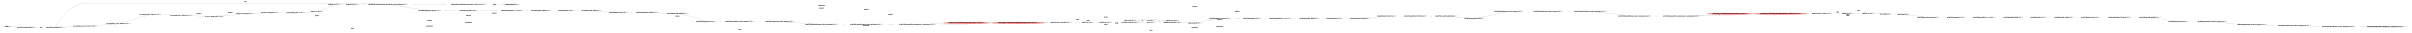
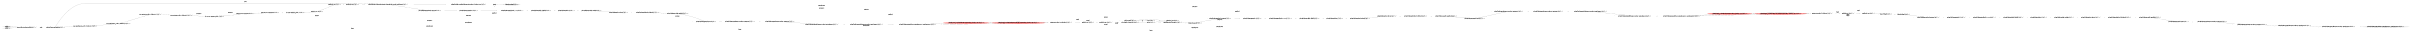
  digraph {
    rankdir=LR
    node [fillcolor=white shape=ellipse style=filled]
    edge [style=bold]
    n1 [label="Map<String,Set<String>> expectedAssignment = new HashMap<>()@@@9@@@['1', '1', '0']"]
    n2 [label="Assert.assertEquals(assignableNode.getAssignedPartitionsMap(),expectedAssignment)@@@45@@@['1', '1', '0']"]
    n3 [label="Assert.assertEquals(assignableNode.getAssignedPartitionsMap(),expectedAssignment)@@@66@@@['1', '1', '0']"]
    n4 [label="expectedAssignment.put(\"Resource1\",expectedAssignmentSet1)@@@10@@@['1', '1', '0']"]
    n5 [label="Assert.assertEquals(assignableNode.getAssignedPartitionsMap(),expectedAssignment)@@@17@@@['1', '1', '0']"]
    n6 [label="Assert.assertEquals(assignableNode.getAssignedReplicaCount(),3)@@@46@@@['1', '1', '0']"]
    n7 [label="Assert.assertEquals(assignableNode.getAssignedReplicaCount(),4)@@@67@@@['1', '1', '0']"]
    n8 [label="expectedAssignment.put(\"Resource2\",expectedAssignmentSet2)@@@11@@@['1', '1', '0']"]
    n9 [label="Assert.assertEquals(assignableNode.getAssignedReplicaCount(),4)@@@18@@@['1', '1', '0']"]
    n10 [label="Assert.assertEquals(assignableNode.getAssignedPartitionsByResource(_resourceNames.get(0)),expectedAssignmentSet1)@@@27@@@['1', '1', '0']"]
    n11 [label="Assert.assertEquals(assignableNode.getAssignedPartitionsByResource(_resourceNames.get(1)),expectedAssignmentSet2)@@@28@@@['1', '1', '0']"]
    n12 [label="Assert.assertEquals(assignableNode.getAssignedTopStatePartitionsByResource(_resourceNames.get(0)),expectedTopStateAssignmentSet1)@@@29@@@['1', '1', '0']"]
    n13 [label="expectedCapacityMap.put(\"item1\",4)@@@13@@@['1', '1', '0']"]
    n14 [label="expectedCapacityMap.put(\"item2\",8)@@@14@@@['1', '1', '0']"]
    n15 [label="expectedCapacityMap.put(\"item3\",30)@@@15@@@['1', '1', '0']"]
    n16 [label="Assert.assertEquals(assignableNode.getFaultZone(),_testFaultZoneId)@@@51@@@['1', '1', '0']"]
    n17 [label="Assert.assertEquals(assignableNode.getDisabledPartitionsMap(),_disabledPartitionsMap)@@@52@@@['1', '1', '0']"]
    n18 [label="Assert.assertEquals(assignableNode.getCurrentCapacity(),expectedCapacityMap)@@@53@@@['1', '1', '0']"]
    n19 [label="iter.hasNext()@@@37@@@['1', '1', '0']" shape=diamond]
    n20 [label="expectedTopStateAssignmentSet2.remove(_partitionNames.get(2))@@@43@@@['1', '1', '0']"]
    n21 [label="replica.equals(removingReplica)@@@39@@@['1', '1', '0']" shape=diamond]
    n22 [label="AssignableReplica replica = iter.next()@@@38@@@['1', '1', '0']"]
    n23 [label="assignableNode.release(removingReplica)@@@44@@@['1', '1', '0']"]
    n24 [label="iter.remove()@@@40@@@['1', '1', '0']"]
    n25 [label="Assert.assertEquals(assignableNode.getDisabledPartitionsMap(),_disabledPartitionsMap)@@@73@@@['1', '1', '0']"]
    n26 [label="Assert.assertEquals(assignableNode.getCurrentCapacity(),expectedCapacityMap)@@@74@@@['1', '1', '0']"]
    n27 [label="Assert.assertEquals(assignableNode.getAssignedReplicas(),assignmentSet)@@@75@@@['1', '1', '0']"]
    n28 [label="Assert.assertEquals(assignableNode.getAssignedTopStatePartitionsByResource(_resourceNames.get(0)),expectedTopStateAssignmentSet1)@@@78@@@['1', '1', '0']"]
    n29 [label="Assert.assertEquals(assignableNode.getAssignedTopStatePartitionsByResource(_resourceNames.get(1)),expectedTopStateAssignmentSet2)@@@79@@@['1', '1', '0']"]
    n30 [fillcolor=lightgray label="Assert.assertEquals(assignableNode.getAssignedTopStatePartitionsCount(),expectedTopStateAssignmentSet1.size() + expectedTopStateAssignmentSet2.size())@@@80@@@['1', '1', '0']"]
    n31 [label="Set<String> expectedTopStateAssignmentSet2 = new HashSet<>(_partitionNames.subList(2,3))@@@6@@@['1', '1', '0']"]
    n32 [label="Assert.assertEquals(assignableNode.getAssignedTopStatePartitionsByResource(_resourceNames.get(1)),expectedTopStateAssignmentSet2)@@@58@@@['1', '1', '0']"]
    n33 [label="Set<String> expectedAssignmentSet1 = new HashSet<>(_partitionNames.subList(0,2))@@@7@@@['1', '1', '0']"]
    n34 [label="Assert.assertEquals(assignableNode.getAssignedTopStatePartitionsByResource(_resourceNames.get(1)),expectedTopStateAssignmentSet2)@@@30@@@['1', '1', '0']"]
    n35 [label="Assert.assertEquals(assignableNode.getAssignedTopStatePartitionsCount(),expectedTopStateAssignmentSet1.size() + expectedTopStateAssignmentSet2.size())@@@59@@@['1', '1', '0']"]
    n36 [label="Assert.assertEquals(assignableNode.getAssignedPartitionsByResource(_resourceNames.get(0)),expectedAssignmentSet1)@@@76@@@['1', '1', '0']"]
    n37 [label="Assert.assertEquals(assignableNode.getAssignedPartitionsByResource(_resourceNames.get(0)),expectedAssignmentSet1)@@@55@@@['1', '1', '0']"]
    n38 [label="Set<String> expectedAssignmentSet2 = new HashSet<>(_partitionNames.subList(2,4))@@@8@@@['1', '1', '0']"]
    n39 [label="Assert.assertEquals(assignableNode.getAssignedTopStatePartitionsCount(),expectedTopStateAssignmentSet1.size() + expectedTopStateAssignmentSet2.size())@@@31@@@['1', '1', '0']"]
    n40 [label="Assert.assertEquals(assignableNode.getAssignedReplicas(),assignmentSet)@@@54@@@['1', '1', '0']"]
    n41 [label="expectedCapacityMap.put(\"item1\",4)@@@62@@@['1', '1', '0']"]
    n42 [label="expectedCapacityMap.put(\"item2\",8)@@@63@@@['1', '1', '0']"]
    n43 [label="assignmentSet.add(addingReplica)@@@64@@@['1', '1', '0']"]
    n44 [label="expectedCapacityMap.put(\"item2\",18)@@@35@@@['1', '1', '0']"]
    n45 [label="Iterator<AssignableReplica> iter = assignmentSet.iterator()@@@36@@@['1', '1', '0']"]
    n46 [fillcolor=red label="AssignableReplica addingReplica = new AssignableReplica(testCache.getResourceConfig(_resourceNames.get(1)),_partitionNames.get(2),\"SLAVE\",2)@@@60@@@['1', '0', '0']"]
    n47 [label="expectedAssignment.get(_resourceNames.get(1)).add(_partitionNames.get(2))@@@61@@@['1', '1', '0']"]
    n48 [fillcolor=red label="AssignableReplica addingReplica = new AssignableReplica(testCache.getClusterConfig(),testCache.getResourceConfig(_resourceNames.get(1)),_partitionNames.get(2),\"SLAVE\",2)@@@60@@@['0', '1', '0']"]
    n49 [label="assignableNode.assign(addingReplica)@@@65@@@['1', '1', '0']"]
    n50 [label="Assert.assertEquals(assignableNode.getHighestCapacityUtilization(),11.0 / 20.0,0.005)@@@47@@@['1', '1', '0']"]
    n51 [label="Assert.assertEquals(assignableNode.getMaxCapacity(),_capacityDataMap)@@@48@@@['1', '1', '0']"]
    n52 [label="Assert.assertEquals(assignableNode.getMaxPartition(),5)@@@49@@@['1', '1', '0']"]
    n53 [label="Assert.assertEquals(assignableNode.getCurrentCapacity(),expectedCapacityMap)@@@25@@@['1', '1', '0']"]
    n54 [label="Assert.assertEquals(assignableNode.getAssignedReplicas(),assignmentSet)@@@26@@@['1', '1', '0']"]
    n55 [label="Assert.assertEquals(assignableNode.getMaxCapacity(),_capacityDataMap)@@@20@@@['1', '1', '0']"]
    n56 [label="Assert.assertEquals(assignableNode.getMaxPartition(),5)@@@21@@@['1', '1', '0']"]
    n57 [label="Assert.assertEquals(assignableNode.getInstanceTags(),_testInstanceTags)@@@22@@@['1', '1', '0']"]
    n58 [label="Assert.assertEquals(assignableNode.getAssignedPartitionsByResource(_resourceNames.get(1)),expectedAssignmentSet2)@@@77@@@['1', '1', '0']"]
    n59 [label="expectedCapacityMap.put(\"item1\",9)@@@34@@@['1', '1', '0']"]
    n60 [label="Assert.assertEquals(assignableNode.getHighestCapacityUtilization(),16.0 / 20.0,0.005)@@@68@@@['1', '1', '0']"]
    n61 [label="Assert.assertEquals(assignableNode.getMaxCapacity(),_capacityDataMap)@@@69@@@['1', '1', '0']"]
    n62 [label="Assert.assertEquals(assignableNode.getMaxPartition(),5)@@@70@@@['1', '1', '0']"]
    n63 [label="Assert.assertEquals(assignableNode.getHighestCapacityUtilization(),16.0 / 20.0,0.005)@@@19@@@['1', '1', '0']"]
    n64 [fillcolor=lightgray label="testNormalUsage['0', '1', '0']" shape=diamond]
    n65 [label="ResourceControllerDataProvider testCache = setupClusterDataCache()@@@3@@@['1', '1', '1']"]
    n66 [label="Set<AssignableReplica> assignmentSet = generateReplicas(testCache)@@@4@@@['1', '1', '1']"]
    n67 [label="Assert.assertEquals(assignableNode.getFaultZone(),_testFaultZoneId)@@@23@@@['1', '1', '0']"]
    n68 [label="Assert.assertEquals(assignableNode.getDisabledPartitionsMap(),_disabledPartitionsMap)@@@24@@@['1', '1', '0']"]
    n69 [label="Assert.assertEquals(assignableNode.getInstanceTags(),_testInstanceTags)@@@71@@@['1', '1', '0']"]
    n70 [label="Assert.assertEquals(assignableNode.getAssignedPartitionsByResource(_resourceNames.get(1)),expectedAssignmentSet2)@@@56@@@['1', '1', '0']"]
    n71 [label="Map<String,Integer> expectedCapacityMap = new HashMap<>()@@@12@@@['1', '1', '0']"]
    n72 [fillcolor=red label="AssignableReplica removingReplica = new AssignableReplica(testCache.getClusterConfig(),testCache.getResourceConfig(_resourceNames.get(1)),_partitionNames.get(2),\"MASTER\",1)@@@32@@@['0', '1', '0']"]
    n73 [fillcolor=red label="AssignableReplica removingReplica = new AssignableReplica(testCache.getResourceConfig(_resourceNames.get(1)),_partitionNames.get(2),\"MASTER\",1)@@@32@@@['1', '0', '0']"]
    n74 [label="expectedAssignment.get(_resourceNames.get(1)).remove(_partitionNames.get(2))@@@33@@@['1', '1', '0']"]
    n75 [label="AssignableReplica duplicateReplica = new AssignableReplica(testCache.getResourceConfig(_resourceNames.get(0)),_partitionNames.get(0),\"SLAVE\",2)@@@6@@@['0', '0', '1']"]
    n76 [fillcolor=lightgray label="assignableNode.assign(duplicateReplica)@@@7@@@['0', '0', '1']"]
    n77 [label="Set<String> expectedTopStateAssignmentSet1 = new HashSet<>(_partitionNames.subList(0,1))@@@5@@@['1', '1', '0']"]
    n78 [label="Assert.assertEquals(assignableNode.getAssignedTopStatePartitionsByResource(_resourceNames.get(0)),expectedTopStateAssignmentSet1)@@@57@@@['1', '1', '0']"]
    n79 [label="AssignableNode assignableNode = new AssignableNode(testCache.getClusterConfig(),testCache.getInstanceConfigMap().get(_testInstanceId),_testInstanceId,assignmentSet)@@@5@@@['1', '1', '1']"]
    n80 [label="Assert.assertEquals(assignableNode.getFaultZone(),_testFaultZoneId)@@@72@@@['1', '1', '0']"]
+   n81 [fillcolor=lightgray label="testNormalUsage['1', '0', '0']" shape=diamond]
    n82 [label="Assert.assertEquals(assignableNode.getInstanceTags(),_testInstanceTags)@@@50@@@['1', '1', '0']"]
    n1 -> n2 [label=expectedAssignment style=solid]
    n1 -> n3 [label=expectedAssignment style=solid]
    n1 -> n4
    n1 -> n5 [label=expectedAssignment style=solid]
    n2 -> n6
    n3 -> n7
    n4 -> n8
    n5 -> n9
    n6 -> n50
    n7 -> n60
    n8 -> n71
    n9 -> n63
    n9 -> n76 [label=0 style=dashed]
    n10 -> n11
    n11 -> n12
    n12 -> n34
    n13 -> n14
    n14 -> n15
    n15 -> n79
    n16 -> n17
    n17 -> n18
    n18 -> n40
    n19 -> n20
    n19 -> n21 [label=true style=dotted]
    n19 -> n22 [label=true style=dotted]
    n19 -> n22
    n20 -> n23
    n21 -> n19 [style=solid]
    n21 -> n24 [label=true style=dotted]
    n21 -> n24
    n22 -> n21
    n23 -> n2
    n25 -> n26
    n26 -> n27
    n27 -> n36
    n28 -> n29
    n29 -> n30
    n31 -> n29 [label=expectedTopStateAssignmentSet2 style=solid]
    n31 -> n32 [label=expectedTopStateAssignmentSet2 style=solid]
    n31 -> n33
    n31 -> n34 [label=expectedTopStateAssignmentSet2 style=solid]
    n32 -> n35
    n33 -> n4 [label=expectedAssignmentSet1 style=solid]
    n33 -> n10 [label=expectedAssignmentSet1 style=solid]
    n33 -> n36 [label=expectedAssignmentSet1 style=solid]
    n33 -> n37 [label=expectedAssignmentSet1 style=solid]
    n33 -> n38
    n34 -> n39
    n35 -> n46
    n35 -> n48
    n36 -> n58
    n37 -> n70
    n38 -> n1
    n38 -> n8 [label=expectedAssignmentSet2 style=solid]
    n38 -> n11 [label=expectedAssignmentSet2 style=solid]
    n38 -> n58 [label=expectedAssignmentSet2 style=solid]
    n38 -> n70 [label=expectedAssignmentSet2 style=solid]
    n39 -> n72
    n39 -> n73
    n40 -> n37
    n41 -> n42
    n42 -> n43
    n43 -> n49
    n44 -> n45
    n45 -> n19
    n46 -> n43 [label=addingReplica style=solid]
    n46 -> n47
    n46 -> n48 [label=0 style=dashed]
    n46 -> n49 [label=addingReplica style=solid]
    n47 -> n41
    n48 -> n43 [label=addingReplica style=solid]
    n48 -> n47
    n48 -> n49 [label=addingReplica style=solid]
    n49 -> n3
    n50 -> n51
    n51 -> n52
    n52 -> n82
    n53 -> n54
    n54 -> n10
    n55 -> n56
    n56 -> n57
    n57 -> n67
    n58 -> n28
    n59 -> n44
    n60 -> n61
    n61 -> n62
    n62 -> n69
    n63 -> n55
    n64 -> n65
    n65 -> n66
    n65 -> n66 [label=testCache style=solid]
    n66 -> n27 [label=assignmentSet style=solid]
    n66 -> n40 [label=assignmentSet style=solid]
    n66 -> n54 [label=assignmentSet style=solid]
    n66 -> n77
    n66 -> n79
    n66 -> n79 [label=assignmentSet style=solid]
    n67 -> n68
    n68 -> n53
    n69 -> n80
    n70 -> n78
    n71 -> n13
    n71 -> n18 [label=expectedCapacityMap style=solid]
    n71 -> n26 [label=expectedCapacityMap style=solid]
    n71 -> n53 [label=expectedCapacityMap style=solid]
    n72 -> n21 [label=removingReplica style=solid]
    n72 -> n23 [label=removingReplica style=solid]
    n72 -> n74
    n73 -> n21 [label=removingReplica style=solid]
    n73 -> n23 [label=removingReplica style=solid]
    n73 -> n72 [label=0 style=dashed]
    n73 -> n74
    n74 -> n59
    n75 -> n76
    n75 -> n76 [label=duplicateReplica style=solid]
    n77 -> n12 [label=expectedTopStateAssignmentSet1 style=solid]
    n77 -> n28 [label=expectedTopStateAssignmentSet1 style=solid]
    n77 -> n31
    n77 -> n78 [label=expectedTopStateAssignmentSet1 style=solid]
    n78 -> n32
    n79 -> n5
    n79 -> n75
    n80 -> n25
+   n81 -> n65
    n82 -> n16
  }
